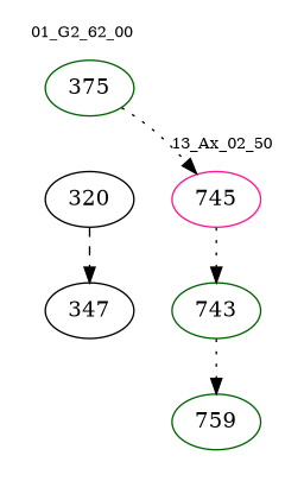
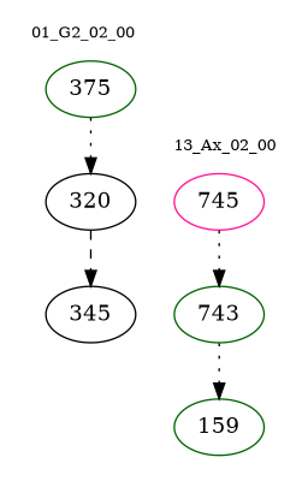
  digraph {
    node [color=darkgreen]
    edge [color=black style=dotted]
    n1 [color=deeppink label=745]
    n2 [label=743]
-   n3 [label=759]
+   n3 [label=159]
    n4 [label=375]
    n5 [color=black label=320]
-   n6 [color=black label=347]
+   n6 [color=black label=345]
    subgraph cluster_1 {
      color=white
      fontsize=10
-     label="13_Ax_02_50"
+     label="13_Ax_02_00"
      n1
      n2
      n3
    }
    subgraph cluster_2 {
      color=white
      fontsize=10
-     label="01_G2_62_00"
+     label="01_G2_02_00"
      n4
      n5
      n6
    }
    n1 -> n2
    n2 -> n3
-   n4 -> n1
+   n4 -> n5
    n5 -> n6 [style=dashed]
  }
